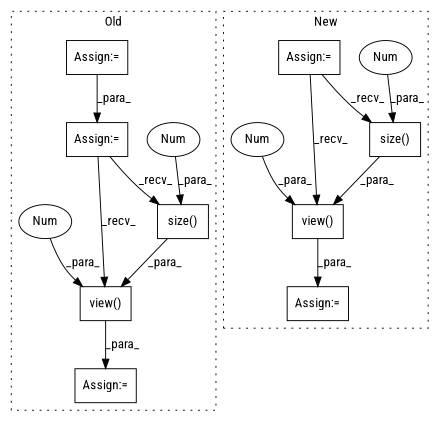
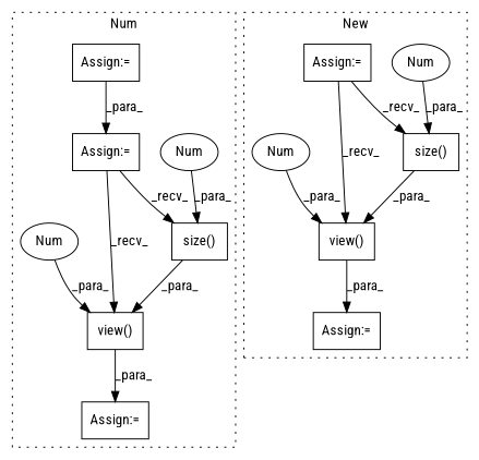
  digraph {
    fontname="Roboto Condensed"
    node [a=68 l=3 shape=box fontname="Roboto Condensed"]
    edge [fontname="Roboto Condensed"]
    n1 [a=75 l="7,1" label="size()" s="7087,7095"]
    n2 [label="Assign:=" s=7077]
    n3 [a=76 l=1 label=Num s=7094 shape=ellipse]
    n4 [label="Assign:=" s=7049]
    n5 [label="Assign:=" s=6886]
    n6 [a=75 l="7,1" label="view()" s="7080,7100"]
    n7 [a=76 l=2 label=Num s=7098 shape=ellipse]
    n8 [a=75 l="9,1" label="size()" s="6146,6156"]
    n9 [a=76 l=1 label=Num s=6155 shape=ellipse]
    n10 [label="Assign:=" s=6174]
    n11 [label="Assign:=" s=6099]
    n12 [a=75 l="9,1" label="view()" s="6137,6161"]
    n13 [a=76 l=2 label=Num s=6159 shape=ellipse]
    subgraph cluster_1 {
-     label=Old
+     label=Num
      style=dotted
      n1
      n2
      n3
      n4
      n5
      n6
      n7
    }
    subgraph cluster_2 {
      label=New
      style=dotted
      n8
      n9
      n10
      n11
      n12
      n13
    }
    n1 -> n6 [label=_para_]
    n3 -> n1 [label=_para_]
    n4 -> n1 [label=_recv_]
    n4 -> n6 [label=_recv_]
    n5 -> n4 [label=_para_]
    n6 -> n2 [label=_para_]
    n7 -> n6 [label=_para_]
    n8 -> n12 [label=_para_]
    n9 -> n8 [label=_para_]
    n11 -> n8 [label=_recv_]
    n11 -> n12 [label=_recv_]
    n12 -> n10 [label=_para_]
    n13 -> n12 [label=_para_]
  }
